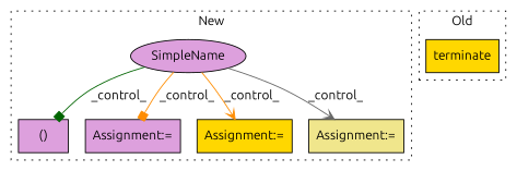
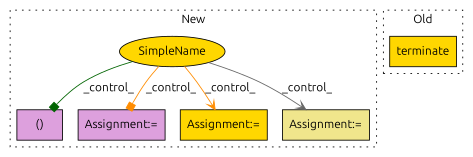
  digraph {
    fontname=Ubuntu
    node [a=7 l=1 shape=box style=filled fillcolor=plum fontname=Ubuntu]
    edge [color=darkorange arrowhead=box fontname=Ubuntu]
    n1 [a=106 l=56 label="()" s=3506]
-   n2 [a=42 label=SimpleName shape=ellipse l=""]
+   n2 [a=42 label=SimpleName shape=ellipse fillcolor=gold l=""]
    n3 [label="Assignment:=" s=3410]
    n4 [l=2 label="Assignment:=" s=3961 fillcolor=gold]
    n5 [label="Assignment:=" s=3434 fillcolor=khaki]
    n6 [a=32 l=11 label=terminate s=4238 fillcolor=gold]
    subgraph cluster_1 {
      label=New
      style=dotted
      n1
      n2
      n3
      n4
      n5
    }
    subgraph cluster_2 {
      label=Old
      style=dotted
      n6
    }
    n2 -> n1 [label=_control_ color=darkgreen]
    n2 -> n3 [label=_control_]
    n2 -> n4 [label=_control_ arrowhead=vee]
    n2 -> n5 [label=_control_ color=gray40 arrowhead=vee]
  }
